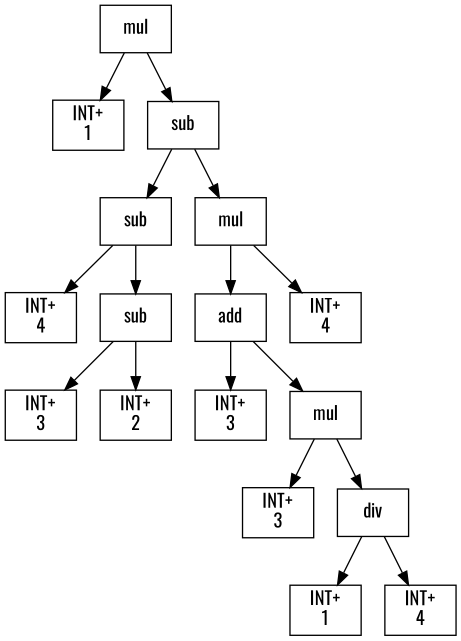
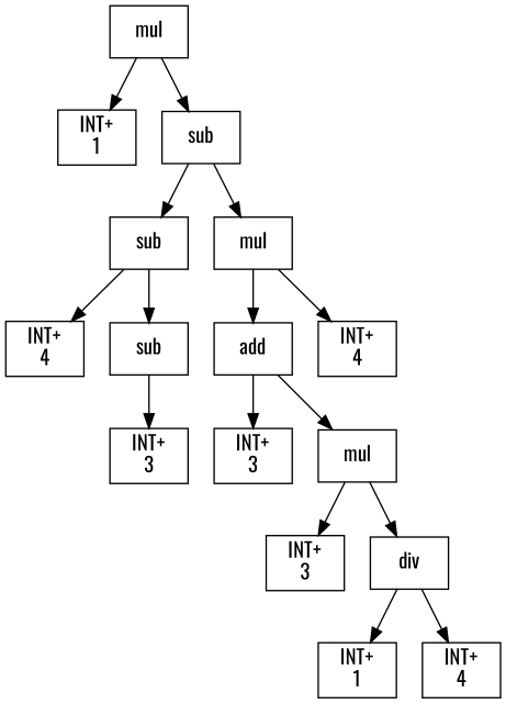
  digraph {
    fontname=Oswald
    node [shape=box fontname=Oswald]
    edge [fontname=Oswald]
    n1 [label=mul]
    n2 [label="INT+\n1"]
    n3 [label=sub]
    n4 [label=sub]
    n5 [label=mul]
    n6 [label="INT+\n4"]
    n7 [label=sub]
    n8 [label="INT+\n3"]
-   n9 [label="INT+\n2"]
    n10 [label=add]
    n11 [label="INT+\n4"]
    n12 [label="INT+\n3"]
    n13 [label=mul]
    n14 [label="INT+\n3"]
    n15 [label=div]
    n16 [label="INT+\n1"]
    n17 [label="INT+\n4"]
    n1 -> n2
    n1 -> n3
    n3 -> n4
    n3 -> n5
    n4 -> n6
    n4 -> n7
    n5 -> n10
    n5 -> n11
    n7 -> n8
-   n7 -> n9
    n10 -> n12
    n10 -> n13
    n13 -> n14
    n13 -> n15
    n15 -> n16
    n15 -> n17
  }
